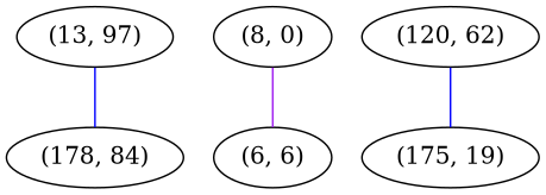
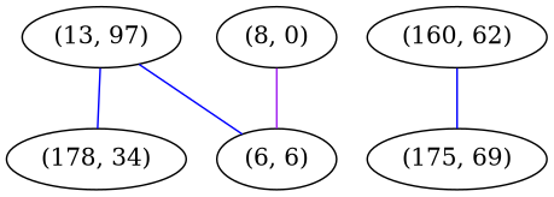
  graph {
    edge [color=blue weight=1]
    "(13, 97)"
-   "(178, 34)" [label="(178, 84)"]
+   "(178, 34)"
    "(6, 6)"
    n4 [label="(8, 0)"]
-   "(120, 62)"
-   "(175, 19)"
+   "(120, 62)" [label="(160, 62)"]
+   "(175, 19)" [label="(175, 69)"]
    "(13, 97)" -- "(178, 34)"
+   "(13, 97)" -- "(6, 6)"
    n4 -- "(6, 6)" [color=purple weight=4]
    "(120, 62)" -- "(175, 19)"
  }
